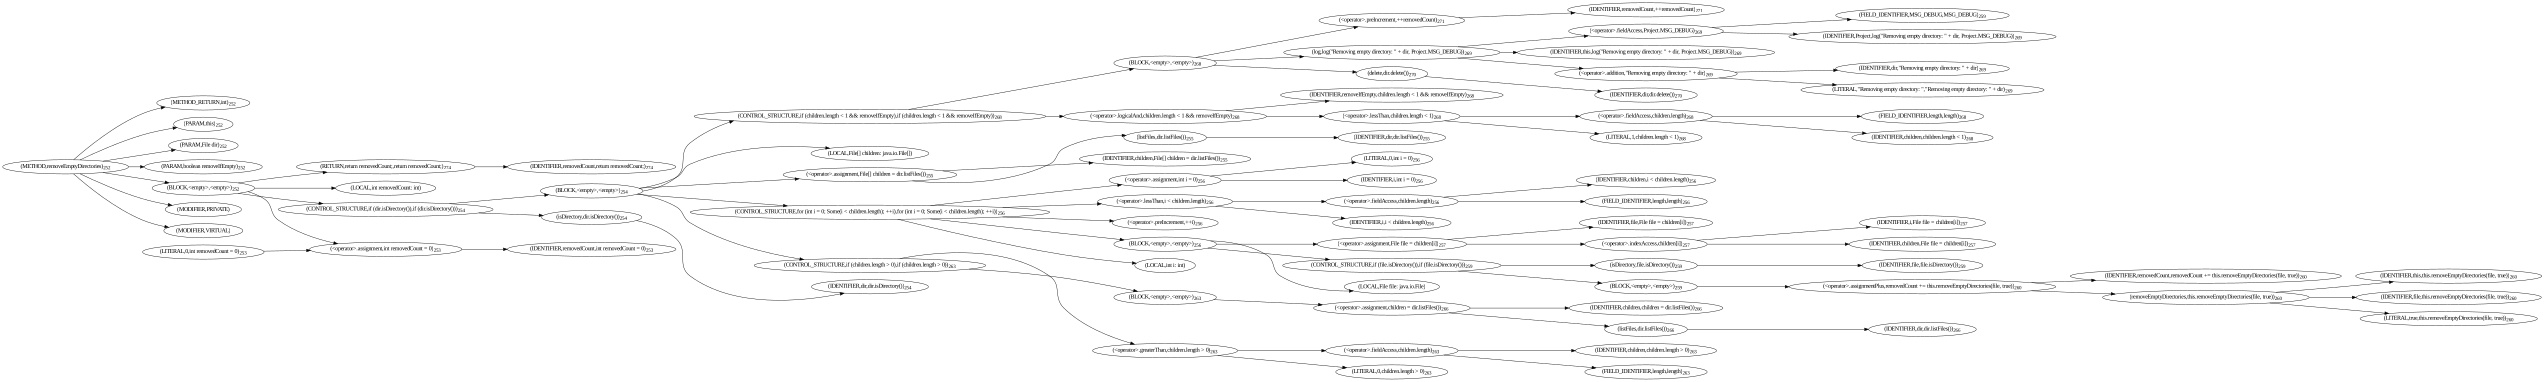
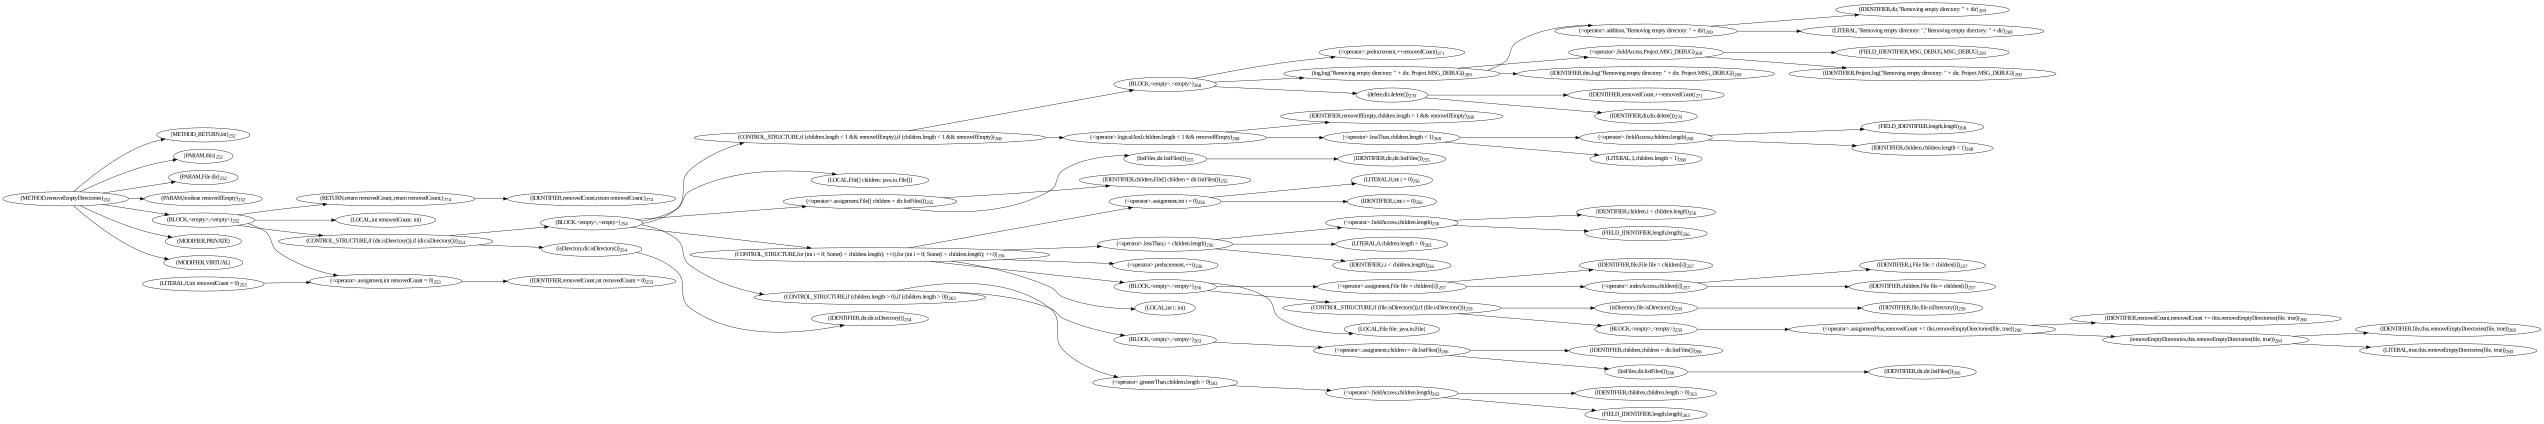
  digraph {
    fontname="Liberation Serif"
    rankdir=LR
    node [fontname="Liberation Serif"]
    edge [fontname="Liberation Serif"]
    n1 [label=<(METHOD,removeEmptyDirectories)<SUB>252</SUB>>]
    n2 [label=<(PARAM,this)<SUB>252</SUB>>]
    n3 [label=<(PARAM,File dir)<SUB>252</SUB>>]
    n4 [label=<(PARAM,boolean removeIfEmpty)<SUB>252</SUB>>]
    n5 [label=<(BLOCK,&lt;empty&gt;,&lt;empty&gt;)<SUB>252</SUB>>]
    n6 [label=<(MODIFIER,PRIVATE)>]
    n7 [label=<(MODIFIER,VIRTUAL)>]
    n8 [label=<(METHOD_RETURN,int)<SUB>252</SUB>>]
    n9 [label=<(LOCAL,int removedCount: int)>]
    n10 [label=<(&lt;operator&gt;.assignment,int removedCount = 0)<SUB>253</SUB>>]
    n11 [label=<(CONTROL_STRUCTURE,if (dir.isDirectory()),if (dir.isDirectory()))<SUB>254</SUB>>]
    n12 [label=<(RETURN,return removedCount;,return removedCount;)<SUB>274</SUB>>]
    n13 [label=<(IDENTIFIER,removedCount,int removedCount = 0)<SUB>253</SUB>>]
    n14 [label=<(isDirectory,dir.isDirectory())<SUB>254</SUB>>]
    n15 [label=<(BLOCK,&lt;empty&gt;,&lt;empty&gt;)<SUB>254</SUB>>]
    n16 [label=<(IDENTIFIER,removedCount,return removedCount;)<SUB>274</SUB>>]
    n17 [label=<(LITERAL,0,int removedCount = 0)<SUB>253</SUB>>]
    n18 [label=<(IDENTIFIER,dir,dir.isDirectory())<SUB>254</SUB>>]
    n19 [label=<(LOCAL,File[] children: java.io.File[])>]
    n20 [label=<(&lt;operator&gt;.assignment,File[] children = dir.listFiles())<SUB>255</SUB>>]
    n21 [label=<(CONTROL_STRUCTURE,for (int i = 0; Some(i &lt; children.length); ++i),for (int i = 0; Some(i &lt; children.length); ++i))<SUB>256</SUB>>]
    n22 [label=<(CONTROL_STRUCTURE,if (children.length &gt; 0),if (children.length &gt; 0))<SUB>263</SUB>>]
    n23 [label=<(CONTROL_STRUCTURE,if (children.length &lt; 1 &amp;&amp; removeIfEmpty),if (children.length &lt; 1 &amp;&amp; removeIfEmpty))<SUB>268</SUB>>]
    n24 [label=<(IDENTIFIER,children,File[] children = dir.listFiles())<SUB>255</SUB>>]
    n25 [label=<(listFiles,dir.listFiles())<SUB>255</SUB>>]
    n26 [label=<(LOCAL,int i: int)>]
    n27 [label=<(&lt;operator&gt;.assignment,int i = 0)<SUB>256</SUB>>]
    n28 [label=<(&lt;operator&gt;.lessThan,i &lt; children.length)<SUB>256</SUB>>]
    n29 [label=<(&lt;operator&gt;.preIncrement,++i)<SUB>256</SUB>>]
    n30 [label=<(BLOCK,&lt;empty&gt;,&lt;empty&gt;)<SUB>256</SUB>>]
    n31 [label=<(&lt;operator&gt;.greaterThan,children.length &gt; 0)<SUB>263</SUB>>]
    n32 [label=<(BLOCK,&lt;empty&gt;,&lt;empty&gt;)<SUB>263</SUB>>]
    n33 [label=<(&lt;operator&gt;.logicalAnd,children.length &lt; 1 &amp;&amp; removeIfEmpty)<SUB>268</SUB>>]
    n34 [label=<(BLOCK,&lt;empty&gt;,&lt;empty&gt;)<SUB>268</SUB>>]
    n35 [label=<(IDENTIFIER,dir,dir.listFiles())<SUB>255</SUB>>]
    n36 [label=<(IDENTIFIER,i,int i = 0)<SUB>256</SUB>>]
    n37 [label=<(LITERAL,0,int i = 0)<SUB>256</SUB>>]
    n38 [label=<(IDENTIFIER,i,i &lt; children.length)<SUB>256</SUB>>]
    n39 [label=<(&lt;operator&gt;.fieldAccess,children.length)<SUB>256</SUB>>]
    n40 [label=<(LOCAL,File file: java.io.File)>]
    n41 [label=<(&lt;operator&gt;.assignment,File file = children[i])<SUB>257</SUB>>]
    n42 [label=<(CONTROL_STRUCTURE,if (file.isDirectory()),if (file.isDirectory()))<SUB>259</SUB>>]
    n43 [label=<(IDENTIFIER,children,i &lt; children.length)<SUB>256</SUB>>]
    n44 [label=<(FIELD_IDENTIFIER,length,length)<SUB>256</SUB>>]
    n45 [label=<(IDENTIFIER,file,File file = children[i])<SUB>257</SUB>>]
    n46 [label=<(&lt;operator&gt;.indexAccess,children[i])<SUB>257</SUB>>]
    n47 [label=<(isDirectory,file.isDirectory())<SUB>259</SUB>>]
    n48 [label=<(BLOCK,&lt;empty&gt;,&lt;empty&gt;)<SUB>259</SUB>>]
    n49 [label=<(IDENTIFIER,children,File file = children[i])<SUB>257</SUB>>]
    n50 [label=<(IDENTIFIER,i,File file = children[i])<SUB>257</SUB>>]
    n51 [label=<(IDENTIFIER,file,file.isDirectory())<SUB>259</SUB>>]
    n52 [label=<(&lt;operator&gt;.assignmentPlus,removedCount += this.removeEmptyDirectories(file, true))<SUB>260</SUB>>]
    n53 [label=<(IDENTIFIER,removedCount,removedCount += this.removeEmptyDirectories(file, true))<SUB>260</SUB>>]
    n54 [label=<(removeEmptyDirectories,this.removeEmptyDirectories(file, true))<SUB>260</SUB>>]
-   n55 [label=<(IDENTIFIER,this,this.removeEmptyDirectories(file, true))<SUB>260</SUB>>]
    n56 [label=<(IDENTIFIER,file,this.removeEmptyDirectories(file, true))<SUB>260</SUB>>]
    n57 [label=<(LITERAL,true,this.removeEmptyDirectories(file, true))<SUB>260</SUB>>]
    n58 [label=<(&lt;operator&gt;.fieldAccess,children.length)<SUB>263</SUB>>]
    n59 [label=<(LITERAL,0,children.length &gt; 0)<SUB>263</SUB>>]
    n60 [label=<(&lt;operator&gt;.assignment,children = dir.listFiles())<SUB>266</SUB>>]
    n61 [label=<(IDENTIFIER,children,children.length &gt; 0)<SUB>263</SUB>>]
    n62 [label=<(FIELD_IDENTIFIER,length,length)<SUB>263</SUB>>]
    n63 [label=<(IDENTIFIER,children,children = dir.listFiles())<SUB>266</SUB>>]
    n64 [label=<(listFiles,dir.listFiles())<SUB>266</SUB>>]
    n65 [label=<(IDENTIFIER,dir,dir.listFiles())<SUB>266</SUB>>]
    n66 [label=<(&lt;operator&gt;.lessThan,children.length &lt; 1)<SUB>268</SUB>>]
    n67 [label=<(IDENTIFIER,removeIfEmpty,children.length &lt; 1 &amp;&amp; removeIfEmpty)<SUB>268</SUB>>]
    n68 [label=<(log,log(&quot;Removing empty directory: &quot; + dir, Project.MSG_DEBUG))<SUB>269</SUB>>]
    n69 [label=<(delete,dir.delete())<SUB>270</SUB>>]
    n70 [label=<(&lt;operator&gt;.preIncrement,++removedCount)<SUB>271</SUB>>]
    n71 [label=<(&lt;operator&gt;.fieldAccess,children.length)<SUB>268</SUB>>]
    n72 [label=<(LITERAL,1,children.length &lt; 1)<SUB>268</SUB>>]
    n73 [label=<(IDENTIFIER,children,children.length &lt; 1)<SUB>268</SUB>>]
    n74 [label=<(FIELD_IDENTIFIER,length,length)<SUB>268</SUB>>]
    n75 [label=<(IDENTIFIER,this,log(&quot;Removing empty directory: &quot; + dir, Project.MSG_DEBUG))<SUB>269</SUB>>]
    n76 [label=<(&lt;operator&gt;.addition,&quot;Removing empty directory: &quot; + dir)<SUB>269</SUB>>]
    n77 [label=<(&lt;operator&gt;.fieldAccess,Project.MSG_DEBUG)<SUB>269</SUB>>]
    n78 [label=<(IDENTIFIER,dir,dir.delete())<SUB>270</SUB>>]
    n79 [label=<(IDENTIFIER,removedCount,++removedCount)<SUB>271</SUB>>]
    n80 [label=<(LITERAL,&quot;Removing empty directory: &quot;,&quot;Removing empty directory: &quot; + dir)<SUB>269</SUB>>]
    n81 [label=<(IDENTIFIER,dir,&quot;Removing empty directory: &quot; + dir)<SUB>269</SUB>>]
    n82 [label=<(IDENTIFIER,Project,log(&quot;Removing empty directory: &quot; + dir, Project.MSG_DEBUG))<SUB>269</SUB>>]
    n83 [label=<(FIELD_IDENTIFIER,MSG_DEBUG,MSG_DEBUG)<SUB>259</SUB>>]
    n1 -> n2
    n1 -> n3
    n1 -> n4
    n1 -> n5
    n1 -> n6
    n1 -> n7
    n1 -> n8
    n5 -> n9
    n5 -> n10
    n5 -> n11
    n5 -> n12
    n10 -> n13
    n11 -> n14
    n11 -> n15
    n12 -> n16
    n14 -> n18
    n15 -> n19
    n15 -> n20
    n15 -> n21
    n15 -> n22
    n15 -> n23
    n17 -> n10
    n20 -> n24
    n20 -> n25
    n21 -> n26
    n21 -> n27
    n21 -> n28
    n21 -> n29
    n21 -> n30
    n22 -> n31
    n22 -> n32
    n23 -> n33
    n23 -> n34
    n25 -> n35
    n27 -> n36
    n27 -> n37
    n28 -> n38
    n28 -> n39
    n30 -> n40
    n30 -> n41
    n30 -> n42
    n31 -> n58
-   n31 -> n59
+   n28 -> n59
    n32 -> n60
    n33 -> n66
    n33 -> n67
    n34 -> n68
    n34 -> n69
    n34 -> n70
    n39 -> n43
    n39 -> n44
    n41 -> n45
    n41 -> n46
    n42 -> n47
    n42 -> n48
    n46 -> n49
    n46 -> n50
    n47 -> n51
    n48 -> n52
    n52 -> n53
    n52 -> n54
-   n54 -> n55
    n54 -> n56
    n54 -> n57
    n58 -> n61
    n58 -> n62
    n60 -> n63
    n60 -> n64
    n64 -> n65
    n66 -> n71
    n66 -> n72
    n68 -> n75
    n68 -> n76
    n68 -> n77
    n69 -> n78
-   n70 -> n79
+   n69 -> n79
    n71 -> n73
    n71 -> n74
    n76 -> n80
    n76 -> n81
    n77 -> n82
    n77 -> n83
  }
